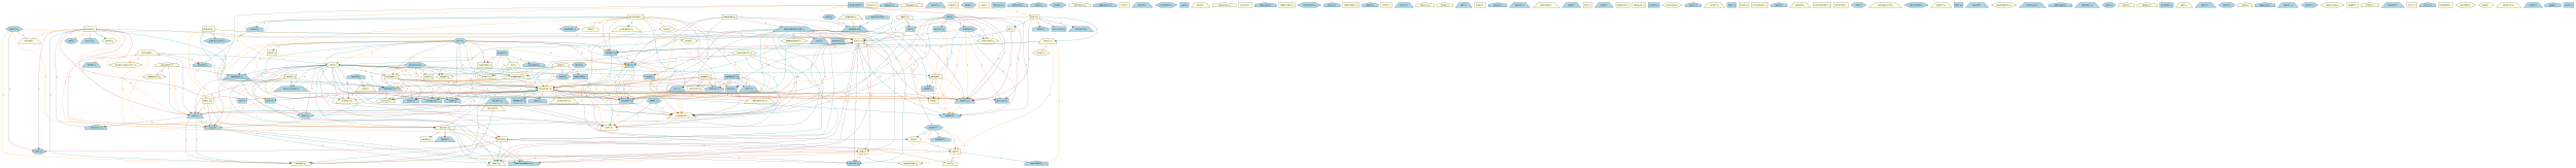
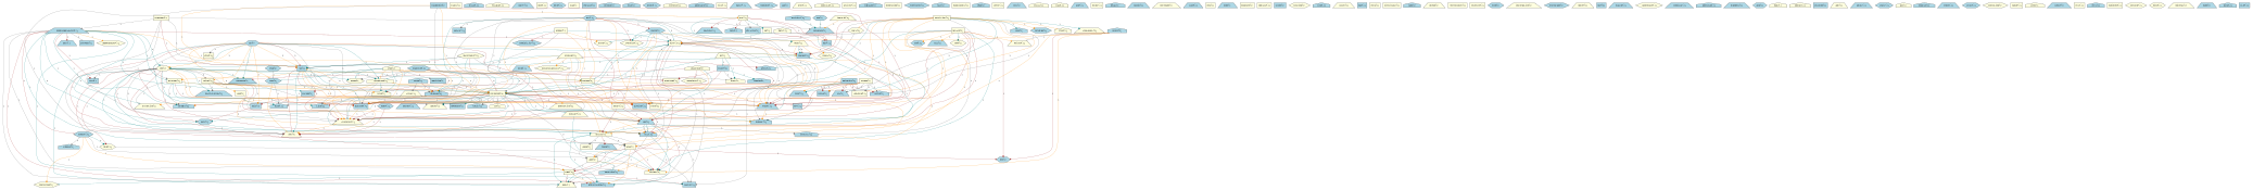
  digraph {
    fontname="Courier Prime"
    node [fillcolor=lightblue fontname="Courier Prime" shape=box style=filled]
    edge [arrowhead=box color=teal fontname="Courier Prime"]
    n1 [fillcolor=lightyellow label="nutrition(5)"]
    n2 [label="avoid(2)" shape=house]
    n3 [label="help(1)" shape=house]
    n4 [label="program(1)" shape=hexagon]
    n5 [fillcolor=lightyellow label="risk(1)" shape=house]
    n6 [fillcolor=lightyellow label="treatment(2)" shape=trapezium]
    n7 [fillcolor=lightyellow label="part(2)" shape=hexagon]
    n8 [label="change(3)"]
    n9 [label="copy(1)" shape=trapezium]
    n10 [fillcolor=lightyellow label="doctor(6)" shape=house]
    n11 [label="glucose(7)"]
    n12 [fillcolor=lightyellow label="tolerance(5)" shape=trapezium]
    n13 [fillcolor=lightyellow label="textbook(2)"]
    n14 [label="world(1)" shape=house]
    n15 [label="wrote(1)"]
    n16 [label="lot(1)" shape=trapezium]
    n17 [fillcolor=lightyellow label="diet(10)"]
    n18 [fillcolor=lightyellow label="chromium(34)"]
    n19 [label="run(1)"]
    n20 [fillcolor=lightyellow label="wife(3)"]
    n21 [label="gynocologist(2)" shape=house]
    n22 [fillcolor=lightyellow label="kept(1)" shape=trapezium]
    n23 [label="office(1)"]
    n24 [label="check(2)" shape=trapezium]
    n25 [fillcolor=lightyellow label="thank(1)"]
    n26 [fillcolor=lightyellow label="test(4)" shape=trapezium]
    n27 [label="pepper(1)" shape=house]
    n28 [fillcolor=lightyellow label="cancer(2)" shape=trapezium]
    n29 [fillcolor=lightyellow label="lump(3)"]
    n30 [fillcolor=lightyellow label="form(2)"]
    n31 [fillcolor=lightyellow label="weight(3)" shape=house]
    n32 [label="yeast(5)" shape=trapezium]
    n33 [label="prompt(2)" shape=house]
    n34 [label="hair(3)"]
    n35 [label="nail(2)" shape=hexagon]
    n36 [fillcolor=lightyellow label="attention(1)" shape=trapezium]
    n37 [fillcolor=lightyellow label="absorption(2)" shape=trapezium]
    n38 [label="glycine(1)"]
    n39 [label="size(1)" shape=house]
    n40 [label="mot(2)"]
    n41 [label="link(2)" shape=house]
    n42 [label="burner(1)" shape=trapezium]
    n43 [label="newsgate(1)"]
    n44 [fillcolor=lightyellow label="dietary(2)" shape=trapezium]
    n45 [label="toxic(1)" shape=house]
    n46 [fillcolor=lightyellow label="try(1)" shape=house]
    n47 [fillcolor=lightyellow label="chromiuum(2)" shape=house]
    n48 [fillcolor=lightyellow label="take(2)"]
    n49 [label="see(1)" shape=hexagon]
    n50 [fillcolor=lightyellow label="blast(1)"]
    n51 [label="stuff(1)" shape=house]
    n52 [fillcolor=lightyellow label="vitamin(1)" shape=house]
    n53 [label="carry(1)" shape=trapezium]
    n54 [fillcolor=lightyellow label="uses(1)"]
    n55 [fillcolor=lightyellow label="problem(2)" shape=trapezium]
    n56 [label="book(1)" shape=trapezium]
    n57 [label="use(1)" shape=trapezium]
    n58 [fillcolor=lightyellow label="bioavailability(1)" shape=hexagon]
    n59 [fillcolor=lightyellow label="one(2)" shape=hexagon]
    n60 [label="tell(3)" shape=house]
    n61 [label="control(1)" shape=house]
    n62 [fillcolor=lightyellow label="start(1)" shape=house]
    n63 [label="research(1)" shape=trapezium]
    n64 [fillcolor=lightyellow label="needed(2)"]
    n65 [label="told(1)"]
    n66 [fillcolor=lightyellow label="thing(3)"]
    n67 [fillcolor=lightyellow label="seems(1)" shape=hexagon]
    n68 [fillcolor=lightyellow label="didn(1)" shape=hexagon]
    n69 [label="nutritionist(1)" shape=trapezium]
    n70 [label="stress(1)"]
    n71 [label="disease(6)" shape=house]
    n72 [label="show(1)" shape=hexagon]
    n73 [fillcolor=lightyellow label="plan(1)"]
    n74 [fillcolor=lightyellow label="put(1)"]
    n75 [label="patient(1)" shape=trapezium]
    n76 [fillcolor=lightyellow label="ug(3)"]
    n77 [label="care(2)" shape=house]
    n78 [label="killfile(1)"]
    n79 [label="day(5)"]
    n80 [fillcolor=lightyellow label="want(1)" shape=trapezium]
    n81 [label="exercise(1)" shape=house]
    n82 [fillcolor=lightyellow label="chest(1)" shape=hexagon]
    n83 [label="chelate(1)"]
    n84 [label="study(2)"]
    n85 [fillcolor=lightyellow label="go(2)" shape=trapezium]
    n86 [label="finding(1)" shape=house]
    n87 [fillcolor=lightyellow label="glaucoma(1)"]
    n88 [fillcolor=lightyellow label="analysis(3)" shape=house]
    n89 [fillcolor=lightyellow label="chemistry(1)" shape=hexagon]
    n90 [fillcolor=lightyellow label="physician(1)" shape=hexagon]
    n91 [label="person(1)" shape=house]
    n92 [label="role(1)" shape=house]
    n93 [label="grind(1)" shape=hexagon]
    n94 [fillcolor=lightyellow label="reverse(1)" shape=house]
    n95 [label="approach(1)" shape=house]
    n96 [label="weinsier(3)"]
    n97 [fillcolor=lightyellow label="cite(1)"]
    n98 [label="marty(1)" shape=trapezium]
    n99 [label="consider(1)" shape=hexagon]
    n100 [fillcolor=lightyellow label="response(2)"]
    n101 [label="supplementation(5)" shape=trapezium]
    n102 [label="pressure(1)" shape=trapezium]
    n103 [label="butt(1)" shape=trapezium]
    n104 [label="prevent(1)"]
    n105 [label="breast(3)" shape=hexagon]
    n106 [fillcolor=lightyellow label="glucoma(5)"]
    n107 [fillcolor=lightyellow label="mammography(1)" shape=hexagon]
    n108 [label="simple(1)" shape=house]
    n109 [fillcolor=lightyellow label="blood(1)" shape=house]
    n110 [label="lab(1)"]
    n111 [fillcolor=lightyellow label="work(1)" shape=trapezium]
    n112 [fillcolor=lightyellow label="function(1)" shape=house]
    n113 [fillcolor=lightyellow label="article(1)"]
    n114 [label="impulse(1)" shape=house]
    n115 [fillcolor=lightyellow label="something(1)"]
    n116 [label="convinced(1)" shape=hexagon]
    n117 [label="nutr(1)" shape=house]
    n118 [fillcolor=lightyellow label="suppliment(1)"]
    n119 [fillcolor=lightyellow label="kidney(3)"]
    n120 [fillcolor=lightyellow label="stone(1)" shape=hexagon]
    n121 [fillcolor=lightyellow label="heart(2)"]
    n122 [label="possibility(1)" shape=hexagon]
    n123 [label="news(1)" shape=house]
    n124 [fillcolor=lightyellow label="level(1)"]
    n125 [label="pool(1)" shape=trapezium]
    n126 [fillcolor=lightyellow label="built(1)" shape=house]
    n127 [fillcolor=lightyellow label="load(1)" shape=house]
    n128 [label="axe(1)" shape=trapezium]
    n129 [fillcolor=lightyellow label="doubt(1)"]
    n130 [label="metal(1)" shape=house]
    n131 [label="basis(1)" shape=trapezium]
    n132 [fillcolor=lightyellow label="mail(2)" shape=house]
    n133 [fillcolor=lightyellow label="decrease(1)" shape=trapezium]
    n134 [label="lack(1)" shape=trapezium]
    n135 [label="gtf(4)" shape=hexagon]
    n136 [label="niacin(2)" shape=hexagon]
    n137 [fillcolor=lightyellow label="cysteine(1)" shape=hexagon]
    n138 [label="factor(1)"]
    n139 [fillcolor=lightyellow label="edu(1)"]
    n140 [fillcolor=lightyellow label="deficiency(2)" shape=hexagon]
    n141 [label="dose(1)" shape=trapezium]
    n142 [fillcolor=lightyellow label="measure(1)"]
    n143 [fillcolor=lightyellow label="okstate(1)"]
    n144 [label="loose(1)"]
    n145 [fillcolor=lightyellow label="nothing(1)" shape=hexagon]
    n146 [label="loss(1)" shape=house]
    n147 [fillcolor=lightyellow label="trace(1)" shape=trapezium]
    n148 [label="man(1)"]
    n149 [fillcolor=lightyellow label="rhca(1)"]
    n150 [label="rbc(7)" shape=hexagon]
    n151 [label="body(3)" shape=hexagon]
    n152 [fillcolor=lightyellow label="find(3)"]
    n153 [fillcolor=lightyellow label="melton(3)"]
    n154 [label="com(2)" shape=hexagon]
    n155 [label="poll(1)" shape=trapezium]
    n156 [fillcolor=lightyellow label="know(1)" shape=hexagon]
    n157 [fillcolor=lightyellow label="writes(1)" shape=trapezium]
    n158 [label="diabetes(2)" shape=hexagon]
    n159 [fillcolor=lightyellow label="lead(1)"]
    n160 [fillcolor=lightyellow label="picolinate(1)"]
    n161 [label="harm(1)" shape=house]
    n162 [fillcolor=lightyellow label="knows(1)" shape=trapezium]
    n163 [fillcolor=lightyellow label="morgan(3)"]
    n164 [fillcolor=lightyellow label="reoccurance(1)"]
    n165 [fillcolor=lightyellow label="detected(1)"]
    n166 [label="room(1)" shape=hexagon]
    n167 [fillcolor=lightyellow label="information(1)" shape=trapezium]
    n168 [label="encourage(1)" shape=hexagon]
    n169 [label="activity(2)" shape=house]
    n170 [label="drug(2)" shape=hexagon]
    n171 [label="group(2)" shape=house]
    n172 [fillcolor=lightyellow label="treat(1)" shape=trapezium]
    n173 [fillcolor=lightyellow label="money(1)" shape=trapezium]
    n174 [label="way(2)"]
    n175 [label="status(1)" shape=trapezium]
    n176 [label="eye(2)" shape=hexagon]
    n177 [fillcolor=lightyellow label="type(2)" shape=house]
    n178 [label="addition(1)"]
    n179 [fillcolor=lightyellow label="banschbach(1)" shape=hexagon]
    n180 [label="hospital(1)" shape=trapezium]
    n181 [fillcolor=lightyellow label="insulin(2)" shape=trapezium]
    n182 [label="american(1)" shape=house]
    n183 [label="suggest(1)" shape=trapezium]
    n184 [label="ask(1)" shape=hexagon]
    n185 [fillcolor=lightyellow label="misc(1)" shape=house]
    n186 [fillcolor=lightyellow label="usenet(1)" shape=house]
    n187 [label="fitness(1)"]
    n188 [fillcolor=lightyellow label="age(1)" shape=trapezium]
    n189 [label="adult(1)" shape=trapezium]
    n190 [label="diagnosis(2)"]
    n191 [label="trail(1)" shape=hexagon]
    n192 [fillcolor=lightyellow label="apr(1)" shape=house]
-   n193 [label="henry(2)" shape=hexagon]
+   n193 [label="henry(2)" shape=house]
    n194 [label="muscle(1)" shape=house]
    n195 [label="onset(1)" shape=trapezium]
    n196 [label="truth(1)" shape=hexagon]
    n197 [fillcolor=lightyellow label="operating(1)" shape=hexagon]
    n198 [fillcolor=lightyellow label="range(1)"]
    n199 [fillcolor=lightyellow label="liver(1)" shape=house]
    n200 [label="plenty(1)" shape=trapezium]
    n201 [label="make(1)" shape=hexagon]
    n202 [fillcolor=lightyellow label="coll(1)"]
    n203 [label="crcl(1)" shape=house]
    n204 [fillcolor=lightyellow label="business(1)"]
    n205 [fillcolor=lightyellow label="include(1)" shape=hexagon]
    n206 [fillcolor=lightyellow label="mind(1)" shape=hexagon]
    n207 [fillcolor=lightyellow label="mineral(2)" shape=trapezium]
    n208 [label="push(1)" shape=trapezium]
    n209 [label="kind(1)" shape=house]
    n210 [label="life(1)"]
    n1 -> n2 [arrowhead=onormal label=1]
    n1 -> n3 [arrowhead=dot label=1]
    n1 -> n4 [color=darkorange label=1]
    n1 -> n5 [arrowhead=onormal color=darkorange label=1]
    n1 -> n6 [label=1]
    n1 -> n7 [arrowhead=onormal color=darkorange label=1]
    n1 -> n8 [color=brown label=1]
    n1 -> n8 [arrowhead=onormal color=gray40 label=1]
    n1 -> n9 [color=darkorange label=1]
    n1 -> n10 [arrowhead=dot color=darkorange label=1]
    n1 -> n11 [arrowhead=onormal color=darkorange label=1]
    n1 -> n12 [color=darkorange label=1]
    n1 -> n13 [arrowhead=onormal color=darkorange label=3]
    n1 -> n14 [arrowhead=onormal color=gray40 label=1]
    n1 -> n15 [color=gray40 label=2]
    n1 -> n16 [arrowhead=onormal label=2]
    n7 -> n17 [color=brown label=1]
    n7 -> n18 [color=gray40 label=1]
    n8 -> n19 [arrowhead=dot label=1]
    n10 -> n8 [arrowhead=onormal label=1]
    n10 -> n20 [color=gray40 label=1]
    n10 -> n21 [label=1]
    n10 -> n22 [arrowhead=dot label=1]
    n10 -> n23 [arrowhead=dot color=gray40 label=1]
    n10 -> n24 [color=brown label=1]
    n10 -> n25 [color=gray40 label=1]
-   n11 -> n12 [color=gray40 label=5]
+   n11 -> n12 [color=darkorange label=5]
    n11 -> n26 [color=darkorange label=1]
-   n12 -> n26 [arrowhead=onormal color=darkorange label=1]
+   n12 -> n26 [color=darkorange label=1]
    n17 -> n8 [color=brown label=1]
    n17 -> n21 [arrowhead=onormal color=gray40 label=1]
    n17 -> n22 [color=gray40 label=1]
    n17 -> n23 [arrowhead=dot color=gray40 label=1]
-   n17 -> n27 [arrowhead=dot label=1]
+   n132 -> n27 [arrowhead=dot label=1]
    n17 -> n28 [arrowhead=dot label=1]
    n17 -> n29 [arrowhead=dot color=brown label=1]
    n17 -> n30 [arrowhead=dot color=gray40 label=1]
    n18 -> n11 [arrowhead=onormal color=brown label=3]
    n18 -> n12 [label=3]
    n18 -> n17 [arrowhead=dot label=2]
    n18 -> n19 [arrowhead=dot color=darkorange label=3]
    n18 -> n26 [color=brown label=7]
    n18 -> n27 [arrowhead=dot label=1]
    n18 -> n30 [arrowhead=onormal color=darkorange label=1]
    n18 -> n31 [color=gray40 label=3]
    n18 -> n32 [arrowhead=dot color=brown label=3]
    n18 -> n33 [color=darkorange label=1]
    n18 -> n34 [color=brown label=4]
    n18 -> n35 [arrowhead=dot label=2]
    n18 -> n36 [color=darkorange label=1]
    n18 -> n37 [arrowhead=onormal color=brown label=2]
    n18 -> n38 [color=brown label=1]
    n18 -> n39 [color=gray40 label=2]
    n18 -> n40 [arrowhead=onormal color=brown label=1]
    n18 -> n41 [arrowhead=dot color=brown label=1]
    n18 -> n42 [arrowhead=onormal label=1]
    n18 -> n43 [arrowhead=dot label=1]
    n18 -> n44 [arrowhead=onormal label=1]
    n18 -> n45 [color=gray40 label=1]
    n18 -> n46 [arrowhead=onormal color=gray40 label=1]
    n19 -> n11 [arrowhead=onormal color=darkorange label=1]
    n19 -> n11 [arrowhead=onormal label=1]
    n19 -> n12 [color=brown label=1]
    n19 -> n12 [color=darkorange label=1]
    n19 -> n18 [label=1]
    n19 -> n26 [arrowhead=onormal color=brown label=1]
    n19 -> n26 [arrowhead=dot label=1]
    n19 -> n47 [label=1]
    n20 -> n17 [arrowhead=onormal color=gray40 label=1]
    n20 -> n21 [color=darkorange label=1]
    n20 -> n22 [label=1]
    n20 -> n29 [arrowhead=dot color=brown label=1]
    n20 -> n31 [color=brown label=1]
    n20 -> n48 [color=gray40 label=1]
    n20 -> n49 [arrowhead=dot color=brown label=1]
    n29 -> n21 [arrowhead=dot color=darkorange label=1]
    n29 -> n22 [arrowhead=onormal color=brown label=1]
    n29 -> n23 [arrowhead=dot color=brown label=1]
    n29 -> n90 [arrowhead=onormal label=1]
    n30 -> n27 [arrowhead=onormal color=darkorange label=1]
    n32 -> n17 [color=darkorange label=1]
    n32 -> n27 [color=darkorange label=1]
    n34 -> n35 [arrowhead=onormal color=brown label=2]
    n34 -> n57 [color=darkorange label=1]
    n44 -> n31 [arrowhead=onormal label=1]
    n47 -> n11 [color=gray40 label=1]
    n47 -> n18 [arrowhead=onormal color=darkorange label=1]
    n47 -> n41 [arrowhead=onormal color=darkorange label=1]
    n47 -> n71 [color=darkorange label=1]
    n47 -> n109 [arrowhead=dot label=1]
    n48 -> n31 [color=darkorange label=1]
-   n48 -> n46 [arrowhead=onormal color=gray40 label=1]
+   n48 -> n29 [arrowhead=onormal color=gray40 label=1]
    n48 -> n81 [arrowhead=onormal label=1]
    n55 -> n2 [color=brown label=1]
    n55 -> n10 [arrowhead=dot color=darkorange label=1]
    n55 -> n56 [arrowhead=dot color=darkorange label=1]
    n55 -> n57 [color=gray40 label=1]
    n55 -> n57 [arrowhead=onormal color=darkorange label=1]
    n55 -> n58 [color=darkorange label=1]
    n55 -> n59 [label=1]
    n55 -> n60 [color=darkorange label=1]
    n57 -> n10 [color=darkorange label=1]
    n57 -> n17 [arrowhead=onormal color=brown label=1]
    n57 -> n17 [color=gray40 label=1]
    n57 -> n18 [arrowhead=dot label=1]
    n57 -> n31 [label=1]
    n57 -> n31 [color=brown label=1]
    n57 -> n60 [color=gray40 label=1]
    n57 -> n60 [arrowhead=onormal label=1]
    n57 -> n61 [color=gray40 label=1]
    n59 -> n10 [arrowhead=dot label=1]
    n59 -> n11 [arrowhead=dot color=darkorange label=2]
    n59 -> n12 [arrowhead=onormal color=gray40 label=2]
    n59 -> n18 [arrowhead=dot color=darkorange label=3]
    n59 -> n20 [color=brown label=1]
    n59 -> n21 [arrowhead=onormal color=brown label=1]
    n59 -> n22 [arrowhead=dot label=1]
    n59 -> n26 [arrowhead=onormal label=1]
    n59 -> n32 [color=darkorange label=1]
    n59 -> n33 [arrowhead=onormal color=brown label=1]
    n59 -> n34 [arrowhead=onormal label=1]
    n59 -> n35 [arrowhead=onormal color=brown label=1]
    n59 -> n57 [arrowhead=dot color=gray40 label=1]
    n59 -> n60 [color=brown label=1]
    n59 -> n62 [arrowhead=onormal color=gray40 label=1]
    n59 -> n63 [arrowhead=dot label=1]
    n59 -> n64 [label=1]
    n59 -> n65 [color=gray40 label=1]
-   n59 -> n106 [arrowhead=dot color=gray40 label=2]
+   n59 -> n66 [arrowhead=dot color=gray40 label=2]
    n59 -> n67 [label=2]
    n59 -> n68 [color=brown label=1]
    n59 -> n69 [label=1]
    n60 -> n21 [arrowhead=dot label=1]
    n60 -> n22 [arrowhead=dot color=gray40 label=1]
    n60 -> n23 [arrowhead=dot color=gray40 label=1]
    n64 -> n27 [color=darkorange label=1]
    n64 -> n30 [color=brown label=1]
    n64 -> n32 [arrowhead=dot color=darkorange label=1]
    n64 -> n70 [color=brown label=1]
    n66 -> n28 [arrowhead=dot color=gray40 label=1]
    n66 -> n32 [arrowhead=dot color=darkorange label=1]
    n66 -> n57 [arrowhead=onormal color=brown label=1]
    n66 -> n60 [arrowhead=dot color=darkorange label=1]
    n66 -> n69 [color=gray40 label=1]
    n66 -> n71 [color=gray40 label=1]
    n68 -> n48 [arrowhead=onormal color=gray40 label=1]
    n71 -> n11 [arrowhead=onormal color=brown label=3]
    n71 -> n28 [color=gray40 label=2]
    n71 -> n41 [arrowhead=onormal color=darkorange label=3]
    n71 -> n60 [arrowhead=dot label=1]
-   n71 -> n109 [arrowhead=dot color=darkorange label=3]
    n74 -> n32 [color=brown label=1]
    n74 -> n75 [color=brown label=1]
    n74 -> n76 [label=1]
    n74 -> n77 [arrowhead=dot color=brown label=1]
    n74 -> n78 [arrowhead=dot color=gray40 label=1]
    n74 -> n79 [arrowhead=dot color=brown label=1]
    n74 -> n80 [label=1]
    n76 -> n17 [arrowhead=onormal label=1]
    n76 -> n32 [color=brown label=1]
-   n79 -> n17 [color=gray40 label=1]
    n79 -> n32 [arrowhead=onormal color=brown label=2]
    n80 -> n8 [arrowhead=dot color=gray40 label=1]
    n80 -> n8 [label=1]
    n80 -> n48 [color=darkorange label=1]
    n80 -> n81 [arrowhead=dot color=darkorange label=1]
    n80 -> n82 [color=darkorange label=1]
    n84 -> n33 [arrowhead=onormal color=brown label=1]
-   n84 -> n62 [color=darkorange label=1]
-   n84 -> n85 [arrowhead=onormal label=1]
+   n84 -> n62 [color=gray40 label=1]
+   n85 -> n84 [arrowhead=onormal label=1]
    n84 -> n86 [label=1]
    n84 -> n87 [color=brown label=1]
    n85 -> n18 [label=1]
    n85 -> n62 [label=1]
    n88 -> n57 [arrowhead=onormal color=darkorange label=1]
    n88 -> n57 [arrowhead=onormal label=1]
    n88 -> n63 [arrowhead=dot color=brown label=1]
    n88 -> n89 [arrowhead=onormal color=brown label=1]
    n96 -> n9 [arrowhead=onormal label=1]
    n96 -> n11 [arrowhead=onormal color=darkorange label=1]
    n96 -> n12 [label=1]
    n96 -> n13 [arrowhead=onormal color=brown label=2]
    n96 -> n14 [color=brown label=1]
    n96 -> n15 [color=brown label=1]
    n96 -> n16 [color=brown label=1]
    n96 -> n18 [arrowhead=dot color=brown label=1]
    n100 -> n12 [arrowhead=dot color=gray40 label=1]
    n100 -> n19 [arrowhead=dot color=brown label=1]
    n100 -> n19 [arrowhead=onormal color=gray40 label=1]
    n100 -> n26 [arrowhead=dot color=gray40 label=1]
    n100 -> n101 [arrowhead=dot color=gray40 label=1]
    n100 -> n102 [arrowhead=dot color=gray40 label=1]
    n101 -> n10 [arrowhead=onormal label=2]
    n101 -> n17 [arrowhead=onormal color=brown label=1]
    n101 -> n20 [arrowhead=dot label=1]
    n101 -> n21 [arrowhead=dot color=brown label=1]
    n101 -> n22 [arrowhead=onormal color=gray40 label=1]
    n101 -> n23 [label=1]
    n101 -> n29 [arrowhead=dot color=gray40 label=1]
    n101 -> n33 [label=1]
-   n101 -> n36 [arrowhead=onormal color=darkorange label=1]
+   n101 -> n36 [arrowhead=onormal label=1]
    n101 -> n59 [arrowhead=dot label=1]
    n101 -> n64 [arrowhead=dot color=darkorange label=1]
    n101 -> n65 [color=brown label=1]
    n101 -> n70 [arrowhead=dot label=1]
    n101 -> n103 [arrowhead=dot color=brown label=1]
    n101 -> n104 [arrowhead=onormal color=gray40 label=1]
    n101 -> n105 [arrowhead=onormal color=brown label=1]
    n101 -> n106 [arrowhead=onormal label=1]
    n101 -> n107 [arrowhead=dot color=darkorange label=1]
    n105 -> n29 [color=darkorange label=1]
    n105 -> n48 [color=gray40 label=1]
    n105 -> n68 [label=1]
    n105 -> n90 [color=darkorange label=1]
    n105 -> n108 [arrowhead=dot color=gray40 label=1]
    n106 -> n11 [color=brown label=1]
    n106 -> n18 [arrowhead=onormal label=2]
    n106 -> n33 [color=gray40 label=1]
    n106 -> n36 [arrowhead=onormal color=gray40 label=1]
    n106 -> n41 [label=1]
    n106 -> n109 [color=darkorange label=1]
    n119 -> n17 [label=1]
    n119 -> n28 [label=1]
    n119 -> n71 [arrowhead=onormal color=gray40 label=1]
    n119 -> n120 [color=darkorange label=1]
    n119 -> n121 [arrowhead=dot color=darkorange label=1]
    n119 -> n122 [arrowhead=dot color=brown label=1]
    n121 -> n10 [color=brown label=1]
    n121 -> n57 [arrowhead=dot color=brown label=1]
    n121 -> n60 [arrowhead=onormal color=brown label=1]
    n132 -> n79 [arrowhead=dot color=brown label=1]
    n132 -> n120 [arrowhead=onormal label=1]
    n135 -> n11 [arrowhead=dot color=gray40 label=1]
    n135 -> n12 [arrowhead=onormal label=1]
    n135 -> n17 [arrowhead=onormal label=2]
    n135 -> n18 [arrowhead=dot color=gray40 label=5]
    n135 -> n27 [arrowhead=dot color=gray40 label=2]
    n135 -> n30 [arrowhead=onormal color=darkorange label=3]
    n135 -> n32 [color=gray40 label=3]
    n135 -> n37 [arrowhead=dot color=darkorange label=1]
    n135 -> n38 [color=brown label=1]
    n135 -> n64 [arrowhead=onormal color=darkorange label=2]
    n135 -> n136 [arrowhead=dot color=brown label=3]
    n135 -> n137 [arrowhead=dot color=brown label=1]
    n135 -> n138 [color=gray40 label=1]
    n136 -> n17 [color=gray40 label=1]
    n136 -> n27 [arrowhead=dot color=gray40 label=1]
    n136 -> n30 [color=darkorange label=1]
    n136 -> n32 [color=darkorange label=1]
    n136 -> n38 [color=darkorange label=1]
    n136 -> n64 [arrowhead=onormal label=1]
    n136 -> n137 [label=1]
    n140 -> n11 [arrowhead=dot label=1]
    n140 -> n12 [color=brown label=1]
    n140 -> n19 [arrowhead=onormal color=brown label=1]
    n140 -> n19 [label=1]
    n140 -> n26 [arrowhead=onormal color=gray40 label=1]
    n150 -> n8 [color=darkorange label=1]
    n150 -> n8 [arrowhead=onormal label=1]
    n150 -> n18 [color=gray40 label=6]
    n150 -> n19 [arrowhead=dot color=brown label=2]
    n150 -> n19 [arrowhead=dot color=darkorange label=2]
    n150 -> n26 [arrowhead=dot color=brown label=2]
    n150 -> n32 [arrowhead=onormal color=gray40 label=1]
    n150 -> n34 [color=darkorange label=2]
    n150 -> n35 [label=1]
    n150 -> n39 [label=1]
    n150 -> n47 [arrowhead=dot label=1]
    n150 -> n59 [color=darkorange label=3]
    n150 -> n63 [label=1]
    n150 -> n66 [arrowhead=dot color=darkorange label=1]
    n150 -> n87 [arrowhead=dot color=brown label=1]
    n150 -> n106 [arrowhead=dot color=gray40 label=1]
    n150 -> n151 [arrowhead=onormal color=darkorange label=1]
    n150 -> n152 [color=gray40 label=1]
    n151 -> n26 [arrowhead=onormal color=darkorange label=1]
    n151 -> n39 [arrowhead=dot color=gray40 label=1]
    n153 -> n17 [color=gray40 label=1]
    n153 -> n18 [label=2]
    n153 -> n20 [color=darkorange label=1]
    n153 -> n31 [label=1]
    n153 -> n40 [arrowhead=onormal color=brown label=1]
    n153 -> n49 [color=brown label=1]
    n153 -> n57 [color=brown label=1]
    n153 -> n60 [arrowhead=dot color=brown label=1]
    n153 -> n61 [arrowhead=onormal color=gray40 label=1]
    n153 -> n154 [color=darkorange label=1]
    n153 -> n155 [arrowhead=dot color=darkorange label=1]
    n153 -> n156 [label=1]
    n153 -> n157 [arrowhead=dot color=darkorange label=1]
    n158 -> n11 [arrowhead=dot color=darkorange label=1]
    n158 -> n18 [arrowhead=onormal color=brown label=2]
    n158 -> n41 [arrowhead=onormal color=gray40 label=1]
    n158 -> n47 [arrowhead=onormal label=1]
    n158 -> n67 [color=gray40 label=1]
    n158 -> n71 [label=1]
    n158 -> n106 [color=darkorange label=1]
    n158 -> n109 [arrowhead=dot color=brown label=1]
-   n158 -> n159 [color=darkorange label=1]
+   n66 -> n159 [color=darkorange label=1]
    n163 -> n9 [arrowhead=dot label=1]
    n163 -> n11 [color=brown label=1]
    n163 -> n12 [arrowhead=dot color=brown label=1]
    n163 -> n13 [color=gray40 label=2]
    n163 -> n14 [arrowhead=dot color=gray40 label=1]
    n163 -> n15 [color=darkorange label=1]
    n163 -> n16 [arrowhead=dot color=gray40 label=1]
    n163 -> n18 [arrowhead=dot color=darkorange label=1]
    n169 -> n102 [label=1]
    n170 -> n151 [arrowhead=onormal color=gray40 label=1]
    n171 -> n71 [arrowhead=dot color=brown label=1]
    n171 -> n172 [arrowhead=dot color=gray40 label=1]
    n176 -> n102 [arrowhead=onormal label=1]
    n177 -> n12 [color=darkorange label=1]
    n177 -> n18 [color=darkorange label=1]
    n177 -> n41 [color=gray40 label=1]
    n177 -> n47 [arrowhead=onormal color=darkorange label=1]
    n177 -> n67 [arrowhead=onormal label=1]
    n177 -> n71 [arrowhead=dot color=darkorange label=1]
    n177 -> n109 [label=1]
    n177 -> n151 [arrowhead=onormal label=1]
    n177 -> n178 [arrowhead=dot color=gray40 label=1]
    n181 -> n102 [arrowhead=dot color=darkorange label=1]
    n190 -> n11 [color=darkorange label=1]
    n190 -> n12 [arrowhead=onormal color=gray40 label=1]
    n190 -> n19 [color=darkorange label=1]
    n190 -> n26 [arrowhead=onormal color=gray40 label=1]
    n190 -> n32 [arrowhead=onormal color=brown label=1]
    n190 -> n74 [arrowhead=dot color=darkorange label=1]
    n193 -> n17 [color=darkorange label=1]
    n193 -> n31 [arrowhead=dot color=darkorange label=1]
    n193 -> n49 [arrowhead=dot color=brown label=1]
    n193 -> n60 [arrowhead=dot color=darkorange label=1]
    n193 -> n157 [arrowhead=onormal color=gray40 label=1]
    n201 -> n12 [color=brown label=1]
    n201 -> n26 [color=brown label=1]
  }
